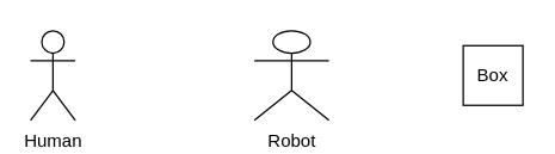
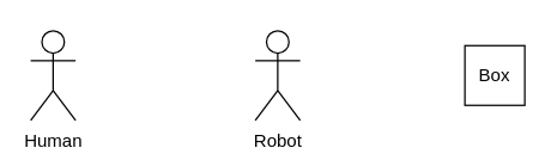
  <mxCell id="0" />
  <mxCell id="1" parent="0" />
  <mxCell id="2" value="Human" style="shape=umlActor;verticalLabelPosition=bottom;verticalAlign=top;html=1;outlineConnect=0;" vertex="1" parent="1"><mxGeometry x="20" y="20" width="30" height="60" as="geometry" /></mxCell>
  <mxCell id="3" value="Box" style="rounded=0;whiteSpace=wrap;html=1;" vertex="1" parent="1"><mxGeometry x="310" y="30" width="40" height="40" as="geometry" /></mxCell>
- <mxCell id="4" value="Robot" style="shape=umlActor;verticalLabelPosition=bottom;verticalAlign=top;html=1;outlineConnect=0;" vertex="1" parent="1"><mxGeometry x="170" y="20" width="50" height="60" as="geometry" /></mxCell>
+ <mxCell id="4" value="Robot" style="shape=umlActor;verticalLabelPosition=bottom;verticalAlign=top;html=1;outlineConnect=0;" vertex="1" parent="1"><mxGeometry x="170" y="20" width="30" height="60" as="geometry" /></mxCell>
